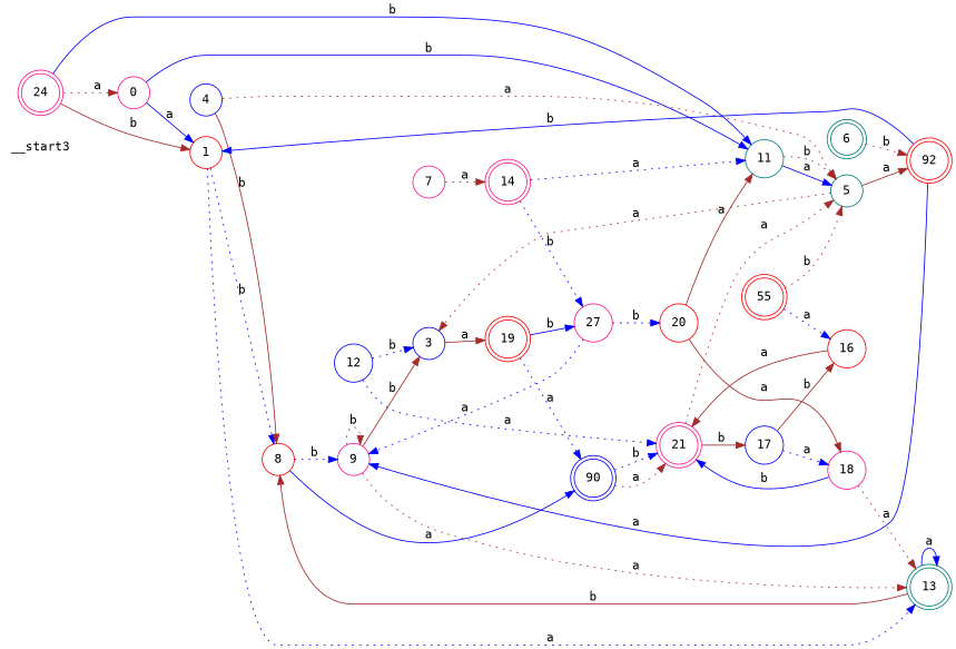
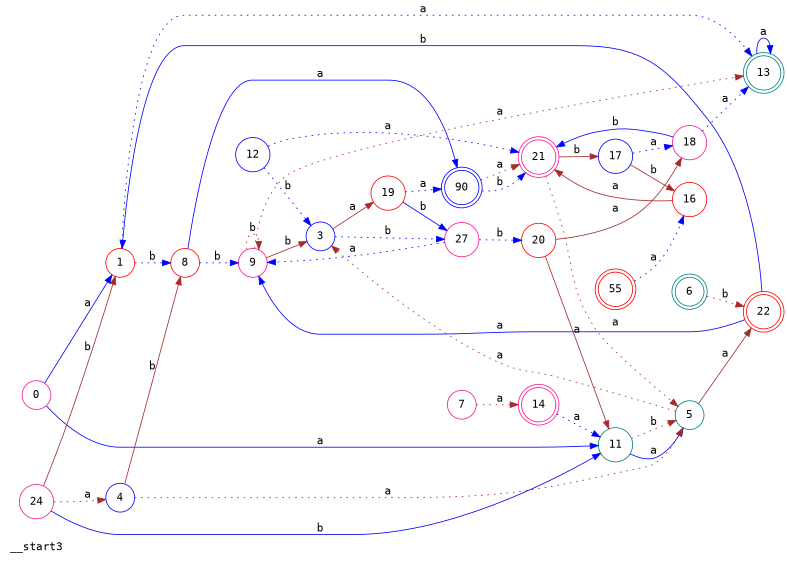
  digraph {
    fontname="DejaVu Sans Mono"
    rankdir=LR
    node [color=red fontname="DejaVu Sans Mono" shape=circle fillcolor=white style=filled]
    edge [color=blue fontname="DejaVu Sans Mono" style=dotted]
    n1 [label=__start3 shape=none fillcolor="" style=""]
    n2 [color=deeppink label=0]
    n3 [label=1]
    n4 [color=teal label=11]
    n5 [label=8]
    n6 [color=teal label=13 shape=doublecircle style="rounded,filled"]
    n7 [color=teal label=5]
    n8 [color=deeppink label=9]
    n9 [color=blue label=90 shape=doublecircle style="rounded,filled"]
    n10 [color=blue label=12]
    n11 [color=blue label=3]
    n12 [color=deeppink label=21 shape=doublecircle style="rounded,filled"]
-   n13 [label=19 shape=doublecircle style="rounded,filled"]
+   n13 [label=19 style="rounded,filled"]
    n14 [color=deeppink label=27]
    n15 [color=blue label=4 style="rounded,filled"]
-   n16 [label=92 shape=doublecircle style="rounded,filled"]
+   n16 [label=22 shape=doublecircle style="rounded,filled"]
    n17 [color=teal label=6 shape=doublecircle style="rounded,filled"]
    n18 [color=deeppink label=7]
    n19 [color=deeppink label=14 shape=doublecircle style="rounded,filled"]
    n20 [color=blue label=17]
    n21 [label=20]
    n22 [label=55 shape=doublecircle style="rounded,filled"]
    n23 [label=16 style="rounded,filled"]
    n24 [color=deeppink label=18]
-   n25 [color=deeppink label=24 shape=doublecircle style="rounded,filled"]
+   n25 [color=deeppink label=24 style="rounded,filled"]
    n2 -> n3 [label=a style=solid]
-   n2 -> n4 [label=b style=solid]
+   n2 -> n4 [label=a style=solid]
    n3 -> n5 [label=b]
    n3 -> n6 [label=a]
    n4 -> n7 [label=a style=solid]
    n4 -> n7 [color=brown label=b]
    n5 -> n8 [label=b]
    n5 -> n9 [label=a style=solid]
-   n6 -> n5 [color=brown label=b style=solid]
    n6 -> n6 [label=a style=solid]
    n7 -> n11 [color=brown label=a]
    n7 -> n16 [color=brown label=a style=solid]
    n8 -> n6 [color=brown label=a]
    n8 -> n8 [color=brown label=b]
    n8 -> n11 [color=brown label=b style=solid]
    n9 -> n12 [color=brown label=a]
    n9 -> n12 [label=b]
    n10 -> n11 [label=b]
    n10 -> n12 [label=a]
    n11 -> n13 [color=brown label=a style=solid]
    n12 -> n7 [color=brown label=a]
    n12 -> n20 [color=brown label=b style=solid]
    n13 -> n9 [label=a]
    n13 -> n14 [label=b style=solid]
    n14 -> n8 [label=a]
    n14 -> n21 [label=b]
    n15 -> n5 [color=brown label=b style=solid]
    n15 -> n7 [color=brown label=a]
    n16 -> n3 [label=b style=solid]
    n16 -> n8 [label=a style=solid]
    n17 -> n16 [color=brown label=b]
    n18 -> n19 [color=brown label=a]
    n19 -> n4 [label=a]
-   n19 -> n14 [label=b]
+   n11 -> n14 [label=b]
    n20 -> n23 [color=brown label=b style=solid]
    n20 -> n24 [label=a]
    n21 -> n4 [color=brown label=a style=solid]
    n21 -> n24 [color=brown label=a style=solid]
-   n22 -> n7 [color=brown label=b]
    n22 -> n23 [label=a]
    n23 -> n12 [color=brown label=a style=solid]
-   n24 -> n6 [color=brown label=a]
+   n24 -> n6 [label=a]
    n24 -> n12 [label=b style=solid]
-   n25 -> n2 [color=brown label=a]
+   n25 -> n15 [color=brown label=a]
    n25 -> n3 [color=brown label=b style=solid]
    n25 -> n4 [label=b style=solid]
  }
